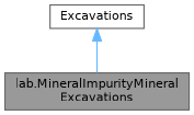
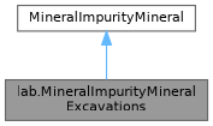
  digraph {
    node [color=gray40 fontname=Helvetica fontsize=10 shape=box style=filled]
    n1 [fillcolor=grey60 fontcolor=black height=0.2 label="lab.MineralImpurityMineral\lExcavations" width=0.4]
-   n2 [fillcolor=white height=0.2 label=Excavations width=0.4]
+   n2 [fillcolor=white height=0.2 label=MineralImpurityMineral width=0.4]
    n2 -> n1 [color=steelblue1 dir=back fontname=Helvetica fontsize=10 labelfontname=Helvetica labelfontsize=10 style=solid]
  }
